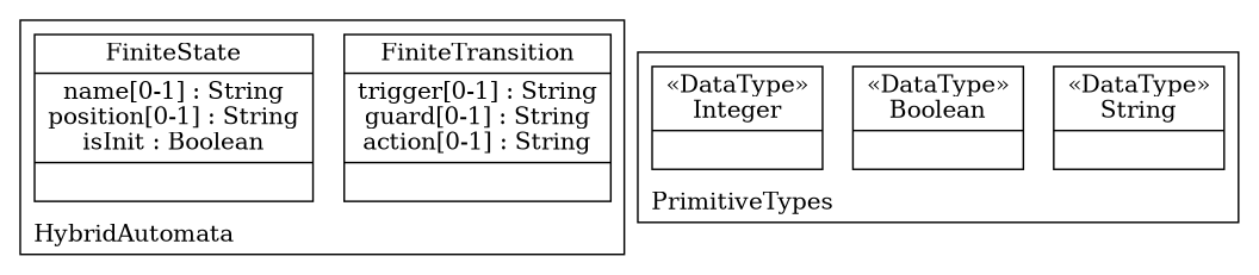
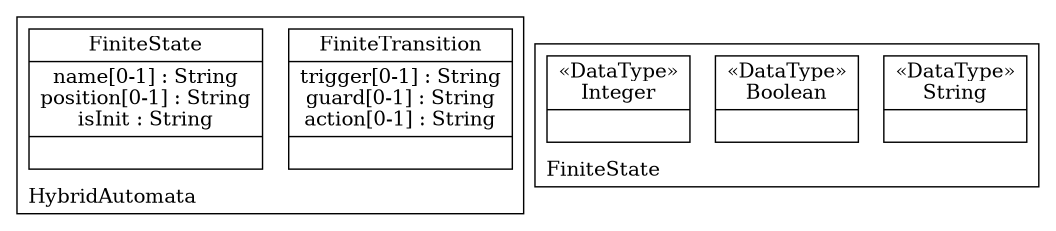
  digraph {
    compound=true
    labeljust=l
    labelloc=t
    nodeSep=0.75
    rankdir=BT
    node [shape=record]
    n1 [label="{FiniteTransition|trigger[0-1] : String\nguard[0-1] : String\naction[0-1] : String| }"]
-   n2 [label="{FiniteState|name[0-1] : String\nposition[0-1] : String\nisInit : Boolean| }"]
+   n2 [label="{FiniteState|name[0-1] : String\nposition[0-1] : String\nisInit : String| }"]
    n3 [label="{&#171;DataType&#187;\nString|}"]
    n4 [label="{&#171;DataType&#187;\nBoolean|}"]
    n5 [label="{&#171;DataType&#187;\nInteger|}"]
    subgraph cluster_1 {
      color=black
      label=HybridAutomata
      n1
      n2
    }
    subgraph cluster_2 {
      color=black
-     label=PrimitiveTypes
+     label=FiniteState
      n3
      n4
      n5
    }
  }
